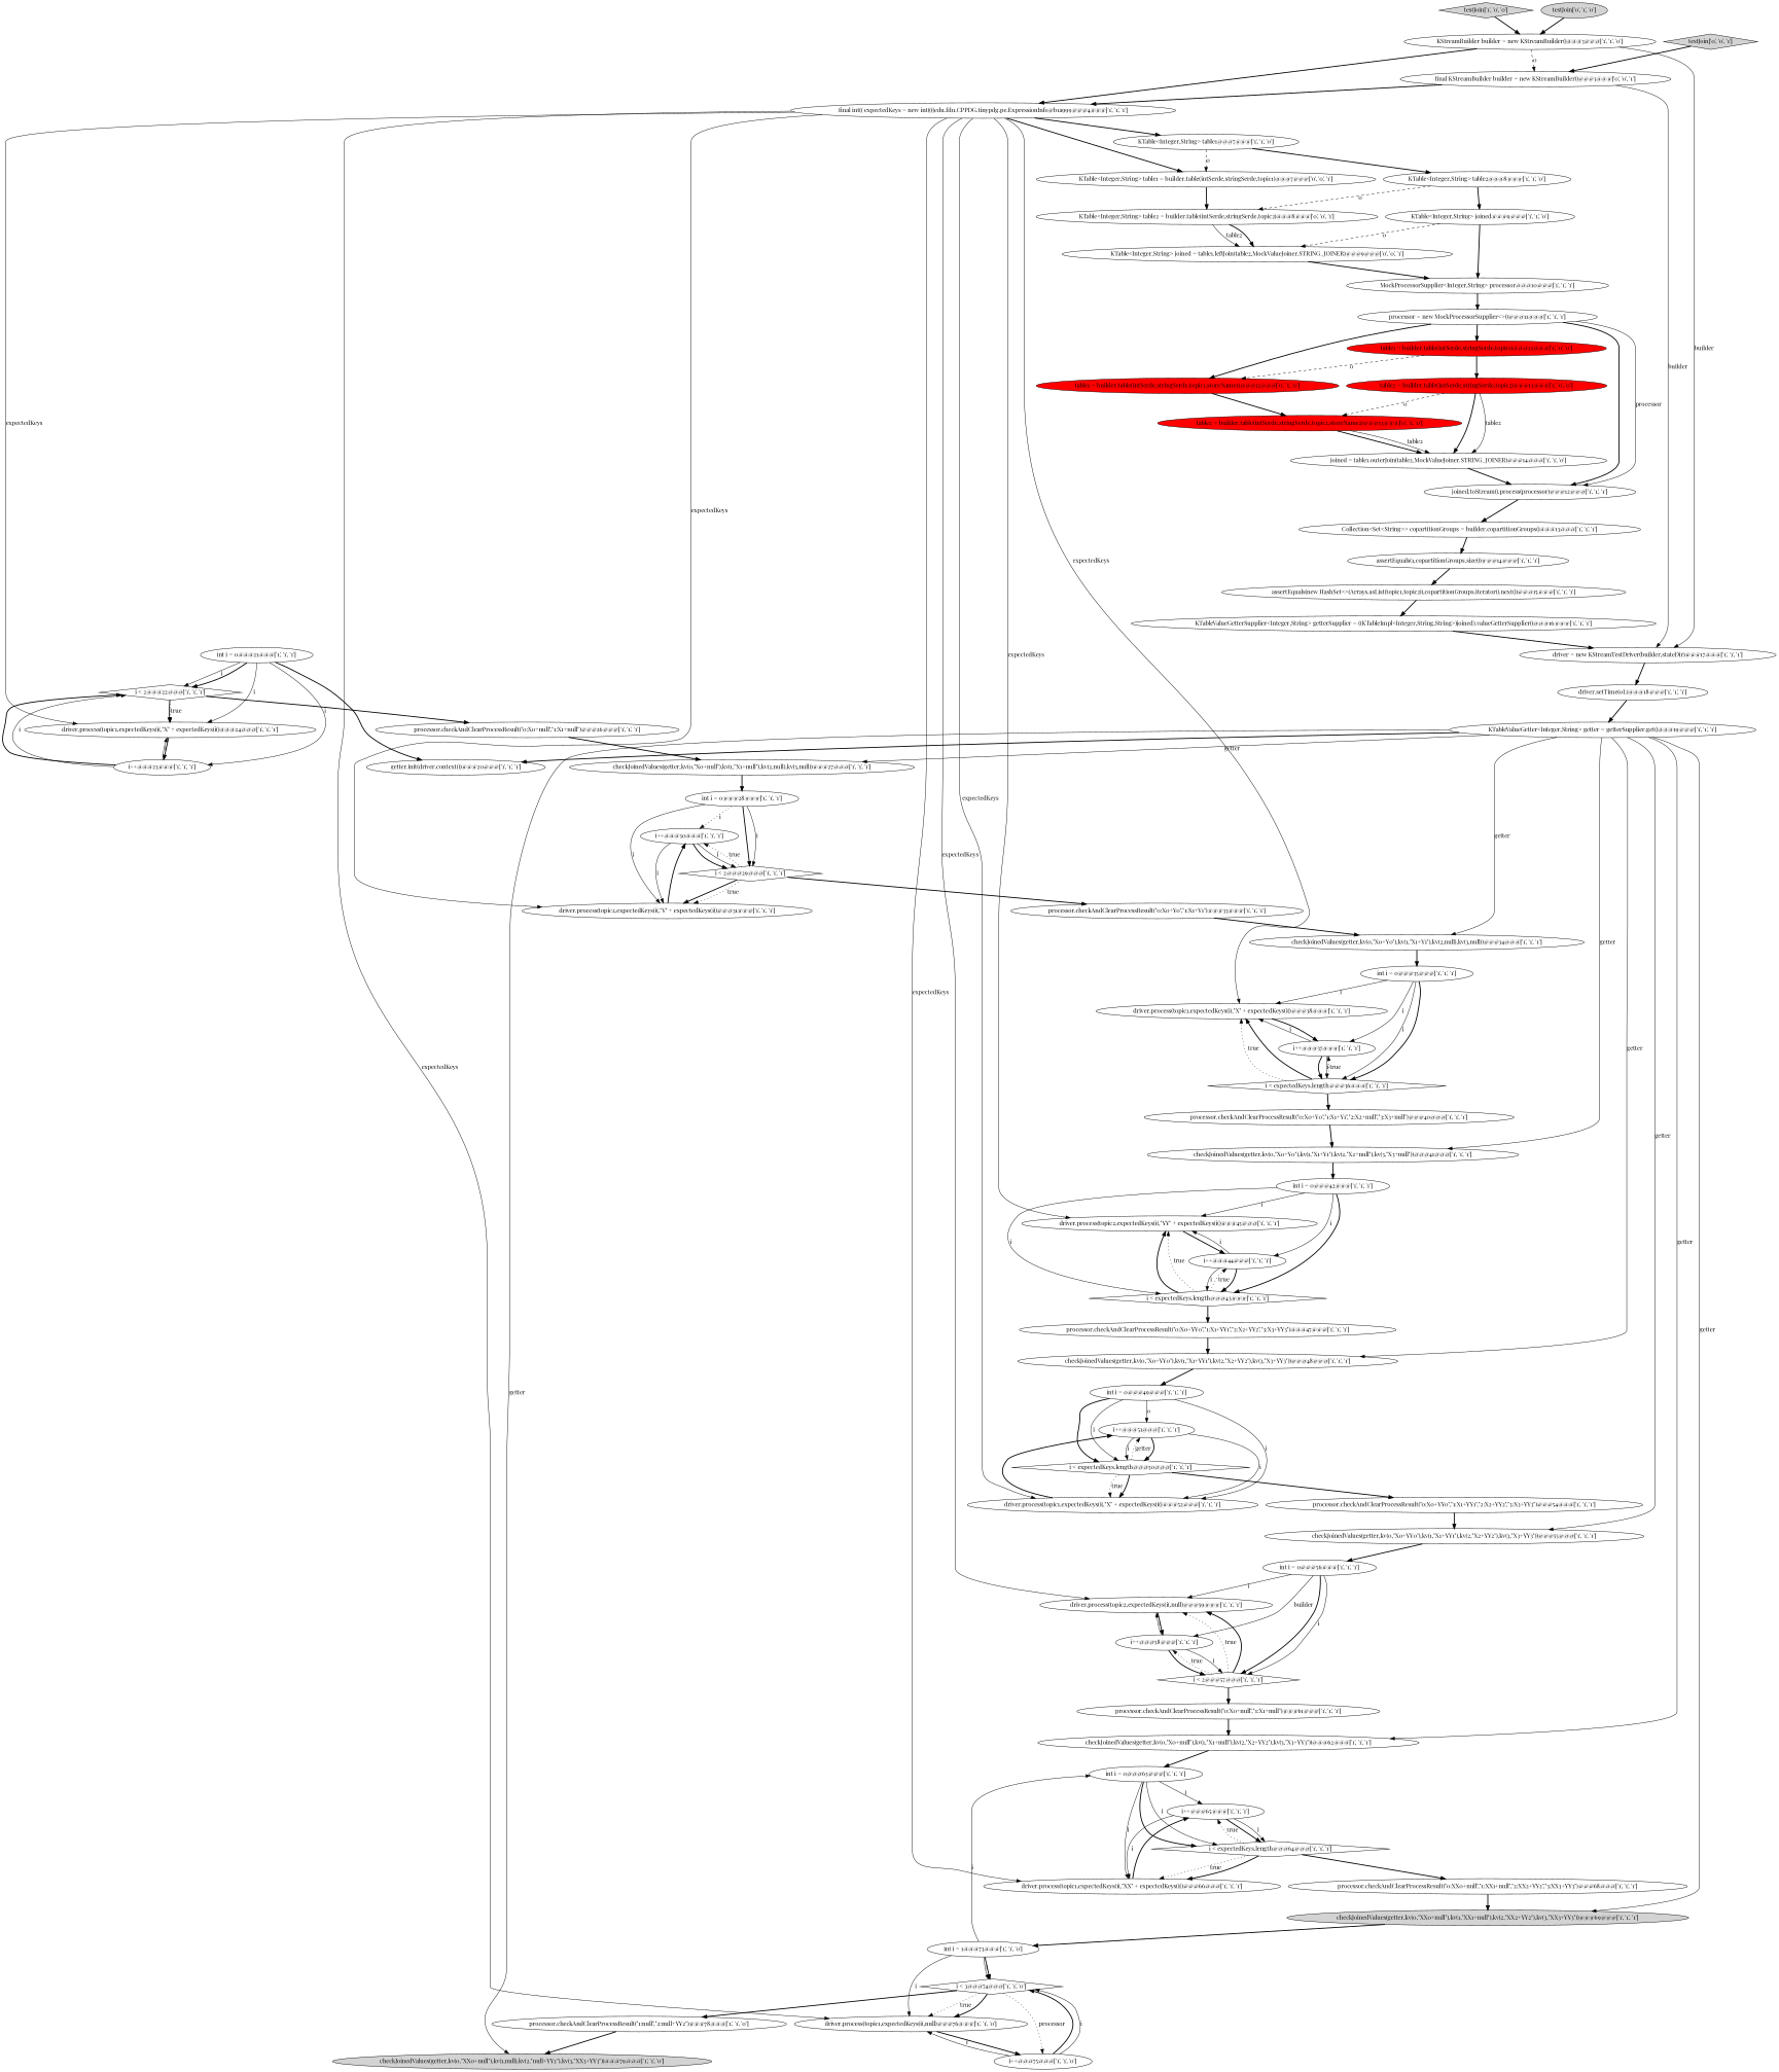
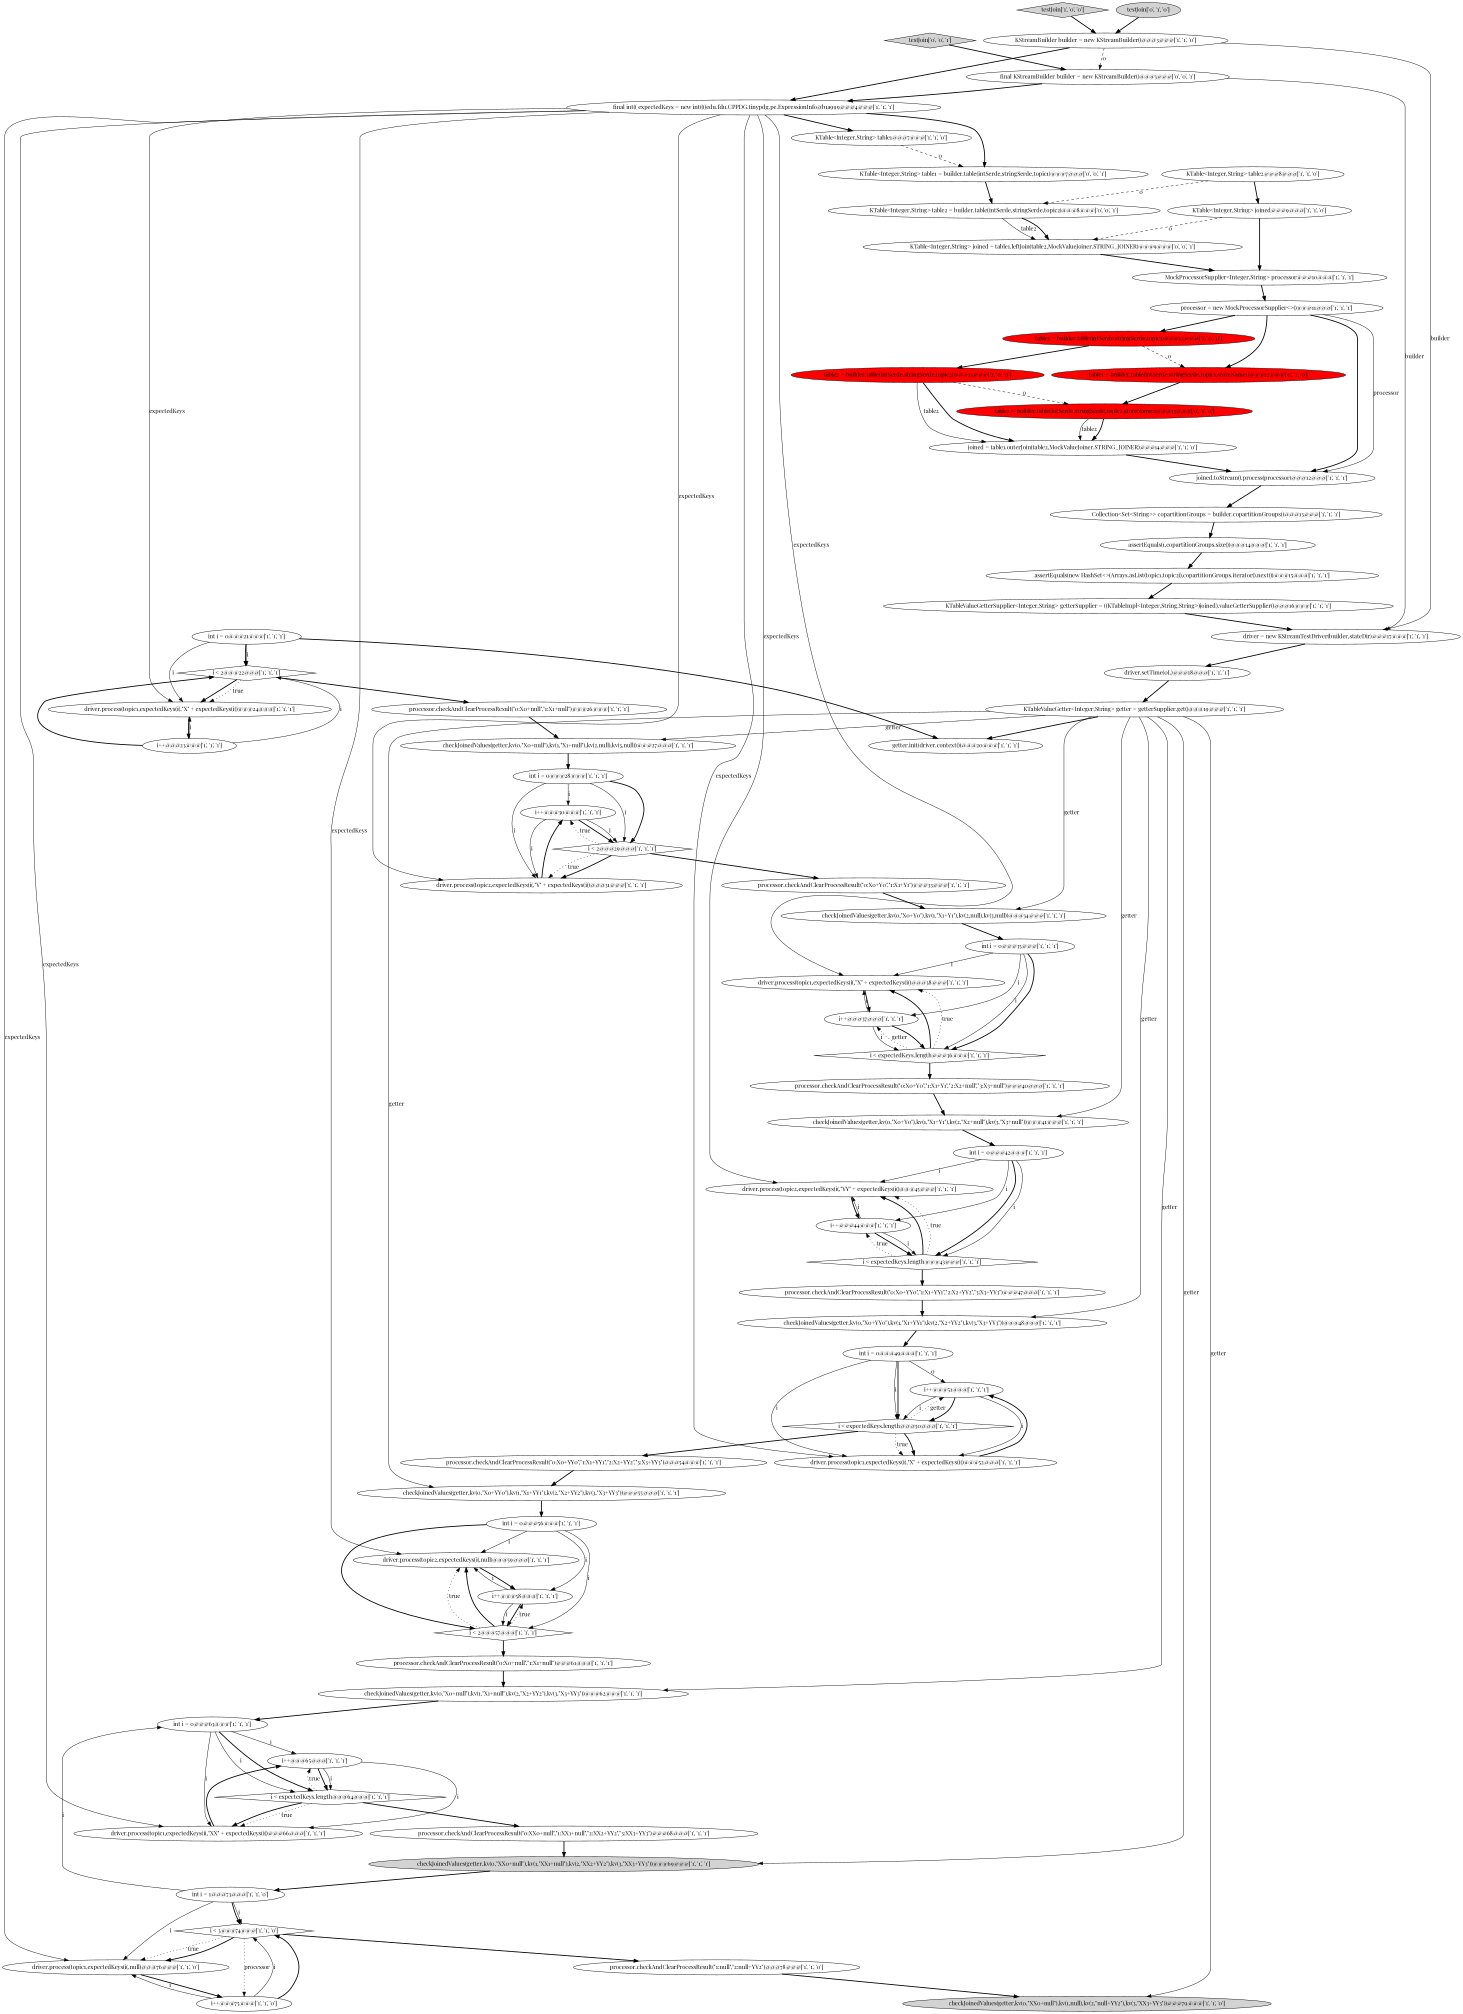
  digraph {
    fontname="Playfair Display"
    node [fillcolor=white fontname="Playfair Display" shape=ellipse style=filled]
    edge [fontname="Playfair Display" style=bold]
    n1 [label="KTable<Integer,String> joined = table1.leftJoin(table2,MockValueJoiner.STRING_JOINER)@@@9@@@['0', '0', '1']"]
    n2 [label="MockProcessorSupplier<Integer,String> processor@@@10@@@['1', '1', '1']"]
    n3 [label="processor = new MockProcessorSupplier<>()@@@11@@@['1', '1', '1']"]
    n4 [label="int i = 0@@@63@@@['1', '1', '1']"]
    n5 [label="i++@@@65@@@['1', '1', '1']"]
    n6 [label="driver.process(topic1,expectedKeys(i(,\"XX\" + expectedKeys(i()@@@66@@@['1', '1', '1']"]
    n7 [label="i < expectedKeys.length@@@64@@@['1', '1', '1']" shape=diamond]
    n8 [label="processor.checkAndClearProcessResult(\"0:XX0+null\",\"1:XX1+null\",\"2:XX2+YY2\",\"3:XX3+YY3\")@@@68@@@['1', '1', '1']"]
    n9 [label="i++@@@30@@@['1', '1', '1']"]
    n10 [label="i < 2@@@29@@@['1', '1', '1']" shape=diamond]
    n11 [label="driver.process(topic2,expectedKeys(i(,\"Y\" + expectedKeys(i()@@@31@@@['1', '1', '1']"]
    n12 [label="processor.checkAndClearProcessResult(\"0:X0+Y0\",\"1:X1+Y1\")@@@33@@@['1', '1', '1']"]
    n13 [label="driver.process(topic1,expectedKeys(i(,null)@@@76@@@['1', '1', '0']"]
    n14 [label="i++@@@75@@@['1', '1', '0']"]
    n15 [label="i < 3@@@74@@@['1', '1', '0']" shape=diamond]
    n16 [label="int i = 0@@@49@@@['1', '1', '1']"]
    n17 [label="i++@@@51@@@['1', '1', '1']"]
    n18 [label="i < expectedKeys.length@@@50@@@['1', '1', '1']" shape=diamond]
    n19 [label="driver.process(topic1,expectedKeys(i(,\"X\" + expectedKeys(i()@@@52@@@['1', '1', '1']"]
    n20 [label="processor.checkAndClearProcessResult(\"0:X0+YY0\",\"1:X1+YY1\",\"2:X2+YY2\",\"3:X3+YY3\")@@@54@@@['1', '1', '1']"]
    n21 [label="getter.init(driver.context())@@@20@@@['1', '1', '1']"]
    n22 [label="int i = 0@@@21@@@['1', '1', '1']"]
    n23 [label="i < 2@@@22@@@['1', '1', '1']" shape=diamond]
    n24 [label="driver.process(topic1,expectedKeys(i(,\"X\" + expectedKeys(i()@@@24@@@['1', '1', '1']"]
    n25 [label="i++@@@23@@@['1', '1', '1']"]
    n26 [label="KStreamBuilder builder = new KStreamBuilder()@@@3@@@['1', '1', '0']"]
    n27 [label="driver = new KStreamTestDriver(builder,stateDir)@@@17@@@['1', '1', '1']"]
    n28 [label="final KStreamBuilder builder = new KStreamBuilder()@@@3@@@['0', '0', '1']"]
    n29 [label="final int(( expectedKeys = new int((((edu.fdu.CPPDG.tinypdg.pe.ExpressionInfo@b1a999@@@4@@@['1', '1', '1']"]
    n30 [label="driver.setTime(0L)@@@18@@@['1', '1', '1']"]
    n31 [label="driver.process(topic2,expectedKeys(i(,\"YY\" + expectedKeys(i()@@@45@@@['1', '1', '1']"]
    n32 [label="driver.process(topic1,expectedKeys(i(,\"X\" + expectedKeys(i()@@@38@@@['1', '1', '1']"]
    n33 [label="KTable<Integer,String> table1 = builder.table(intSerde,stringSerde,topic1)@@@7@@@['0', '0', '1']"]
    n34 [label="KTable<Integer,String> table1@@@7@@@['1', '1', '0']"]
    n35 [label="driver.process(topic2,expectedKeys(i(,null)@@@59@@@['1', '1', '1']"]
    n36 [label="KTableValueGetter<Integer,String> getter = getterSupplier.get()@@@19@@@['1', '1', '1']"]
    n37 [label="i++@@@44@@@['1', '1', '1']"]
    n38 [label="i < expectedKeys.length@@@43@@@['1', '1', '1']" shape=diamond]
    n39 [label="joined.toStream().process(processor)@@@12@@@['1', '1', '1']"]
    n40 [fillcolor=red label="table1 = builder.table(intSerde,stringSerde,topic1,storeName1)@@@12@@@['0', '1', '0']"]
    n41 [fillcolor=red label="table1 = builder.table(intSerde,stringSerde,topic1)@@@12@@@['1', '0', '0']"]
    n42 [label="int i = 0@@@42@@@['1', '1', '1']"]
    n43 [label="processor.checkAndClearProcessResult(\"0:X0+YY0\",\"1:X1+YY1\",\"2:X2+YY2\",\"3:X3+YY3\")@@@47@@@['1', '1', '1']"]
    n44 [label="assertEquals(new HashSet<>(Arrays.asList(topic1,topic2)),copartitionGroups.iterator().next())@@@15@@@['1', '1', '1']"]
    n45 [label="KTableValueGetterSupplier<Integer,String> getterSupplier = ((KTableImpl<Integer,String,String>)joined).valueGetterSupplier()@@@16@@@['1', '1', '1']"]
    n46 [label="processor.checkAndClearProcessResult(\"0:X0+null\",\"1:X1+null\")@@@26@@@['1', '1', '1']"]
    n47 [label="checkJoinedValues(getter,kv(0,\"X0+null\"),kv(1,\"X1+null\"),kv(2,null),kv(3,null))@@@27@@@['1', '1', '1']"]
    n48 [label="joined = table1.outerJoin(table2,MockValueJoiner.STRING_JOINER)@@@14@@@['1', '1', '0']"]
    n49 [label="Collection<Set<String>> copartitionGroups = builder.copartitionGroups()@@@13@@@['1', '1', '1']"]
    n50 [fillcolor=lightgray label="checkJoinedValues(getter,kv(0,\"XX0+null\"),kv(1,\"XX1+null\"),kv(2,\"XX2+YY2\"),kv(3,\"XX3+YY3\"))@@@69@@@['1', '1', '1']"]
    n51 [label="int i = 1@@@73@@@['1', '1', '0']"]
    n52 [label="assertEquals(1,copartitionGroups.size())@@@14@@@['1', '1', '1']"]
    n53 [label="checkJoinedValues(getter,kv(0,\"X0+YY0\"),kv(1,\"X1+YY1\"),kv(2,\"X2+YY2\"),kv(3,\"X3+YY3\"))@@@55@@@['1', '1', '1']"]
    n54 [label="int i = 0@@@56@@@['1', '1', '1']"]
    n55 [fillcolor=lightgray label="testJoin['1', '0', '0']" shape=diamond]
    n56 [label="processor.checkAndClearProcessResult(\"1:null\",\"2:null+YY2\")@@@78@@@['1', '1', '0']"]
    n57 [label="checkJoinedValues(getter,kv(0,\"X0+Y0\"),kv(1,\"X1+Y1\"),kv(2,\"X2+null\"),kv(3,\"X3+null\"))@@@41@@@['1', '1', '1']"]
    n58 [label="i++@@@37@@@['1', '1', '1']"]
    n59 [label="i < expectedKeys.length@@@36@@@['1', '1', '1']" shape=diamond]
    n60 [label="KTable<Integer,String> table2 = builder.table(intSerde,stringSerde,topic2)@@@8@@@['0', '0', '1']"]
    n61 [label="KTable<Integer,String> joined@@@9@@@['1', '1', '0']"]
    n62 [label="processor.checkAndClearProcessResult(\"0:X0+Y0\",\"1:X1+Y1\",\"2:X2+null\",\"3:X3+null\")@@@40@@@['1', '1', '1']"]
    n63 [label="i++@@@58@@@['1', '1', '1']"]
    n64 [label="i < 2@@@57@@@['1', '1', '1']" shape=diamond]
    n65 [label="int i = 0@@@28@@@['1', '1', '1']"]
    n66 [label="checkJoinedValues(getter,kv(0,\"X0+null\"),kv(1,\"X1+null\"),kv(2,\"X2+YY2\"),kv(3,\"X3+YY3\"))@@@62@@@['1', '1', '1']"]
    n67 [label="checkJoinedValues(getter,kv(0,\"X0+Y0\"),kv(1,\"X1+Y1\"),kv(2,null),kv(3,null))@@@34@@@['1', '1', '1']"]
    n68 [label="int i = 0@@@35@@@['1', '1', '1']"]
    n69 [label="KTable<Integer,String> table2@@@8@@@['1', '1', '0']"]
    n70 [fillcolor=lightgray label="checkJoinedValues(getter,kv(0,\"XX0+null\"),kv(1,null),kv(2,\"null+YY2\"),kv(3,\"XX3+YY3\"))@@@79@@@['1', '1', '0']"]
    n71 [label="processor.checkAndClearProcessResult(\"0:X0+null\",\"1:X1+null\")@@@61@@@['1', '1', '1']"]
    n72 [label="checkJoinedValues(getter,kv(0,\"X0+YY0\"),kv(1,\"X1+YY1\"),kv(2,\"X2+YY2\"),kv(3,\"X3+YY3\"))@@@48@@@['1', '1', '1']"]
    n73 [fillcolor=lightgray label="testJoin['0', '1', '0']"]
    n74 [fillcolor=lightgray label="testJoin['0', '0', '1']" shape=diamond]
    n75 [fillcolor=red label="table2 = builder.table(intSerde,stringSerde,topic2,storeName2)@@@13@@@['0', '1', '0']"]
    n76 [fillcolor=red label="table2 = builder.table(intSerde,stringSerde,topic2)@@@13@@@['1', '0', '0']"]
    n1 -> n2
    n2 -> n3
    n3 -> n39
    n3 -> n39 [label=processor style=solid]
    n3 -> n40
    n3 -> n41
    n4 -> n5 [label=i style=solid]
    n4 -> n6 [label=i style=solid]
    n4 -> n7
    n4 -> n7 [label=i style=solid]
    n5 -> n6 [label=i style=solid]
    n5 -> n7
    n5 -> n7 [label=i style=solid]
    n6 -> n5
    n7 -> n5 [label=true style=dotted]
    n7 -> n6 [label=true style=dotted]
    n7 -> n6
    n7 -> n8
    n8 -> n50
    n9 -> n10
    n9 -> n10 [label=i style=solid]
    n9 -> n11 [label=i style=solid]
    n10 -> n9 [label=true style=dotted]
    n10 -> n11
    n10 -> n11 [label=true style=dotted]
    n10 -> n12
    n11 -> n9
    n12 -> n67
    n13 -> n14
    n14 -> n13 [label=i style=solid]
    n14 -> n15
    n14 -> n15 [label=i style=solid]
    n15 -> n13 [label=true style=dotted]
    n15 -> n13
    n15 -> n14 [label=processor style=dotted]
    n15 -> n56
    n16 -> n17 [label=0 style=solid]
    n16 -> n18
    n16 -> n18 [label=i style=solid]
    n16 -> n19 [label=i style=solid]
    n17 -> n18
    n17 -> n18 [label=i style=solid]
    n17 -> n19 [label=i style=solid]
    n18 -> n17 [label=getter style=dotted]
    n18 -> n19
    n18 -> n19 [label=true style=dotted]
    n18 -> n20
    n19 -> n17
    n20 -> n53
    n22 -> n21
    n22 -> n23 [label=i style=solid]
    n22 -> n23
    n22 -> n24 [label=i style=solid]
-   n22 -> n25 [label=i style=solid]
    n23 -> n24
    n23 -> n24 [label=true style=dotted]
    n23 -> n46
    n24 -> n25
    n25 -> n23
    n25 -> n23 [label=i style=solid]
    n25 -> n24 [label=i style=solid]
    n26 -> n27 [label=builder style=solid]
    n26 -> n28 [label=0 style=dashed]
    n26 -> n29
    n27 -> n30
    n28 -> n27 [label=builder style=solid]
    n28 -> n29
    n29 -> n6 [label=expectedKeys style=solid]
    n29 -> n11 [label=expectedKeys style=solid]
    n29 -> n13 [label=expectedKeys style=solid]
    n29 -> n19 [label=expectedKeys style=solid]
    n29 -> n24 [label=expectedKeys style=solid]
    n29 -> n31 [label=expectedKeys style=solid]
    n29 -> n32 [label=expectedKeys style=solid]
    n29 -> n33
    n29 -> n34
    n29 -> n35 [label=expectedKeys style=solid]
    n30 -> n36
    n31 -> n37
    n32 -> n58
    n33 -> n60
    n34 -> n33 [label=0 style=dashed]
-   n34 -> n69
    n35 -> n63
    n36 -> n21
    n36 -> n47 [label=getter style=solid]
    n36 -> n50 [label=getter style=solid]
    n36 -> n53 [label=getter style=solid]
    n36 -> n57 [label=getter style=solid]
    n36 -> n66 [label=getter style=solid]
    n36 -> n67 [label=getter style=solid]
    n36 -> n70 [label=getter style=solid]
    n36 -> n72 [label=getter style=solid]
    n37 -> n31 [label=i style=solid]
    n37 -> n38
    n37 -> n38 [label=i style=solid]
    n38 -> n31
    n38 -> n31 [label=true style=dotted]
    n38 -> n37 [label=true style=dotted]
    n38 -> n43
    n39 -> n49
    n40 -> n75
    n41 -> n40 [label=0 style=dashed]
    n41 -> n76
    n42 -> n31 [label=i style=solid]
    n42 -> n37 [label=i style=solid]
    n42 -> n38
    n42 -> n38 [label=i style=solid]
    n43 -> n72
    n44 -> n45
    n45 -> n27
    n46 -> n47
    n47 -> n65
    n48 -> n39
    n49 -> n52
    n50 -> n51
    n51 -> n4 [label=i style=solid]
    n51 -> n13 [label=i style=solid]
    n51 -> n15 [label=i style=solid]
    n51 -> n15
    n52 -> n44
    n53 -> n54
    n54 -> n35 [label=i style=solid]
-   n54 -> n63 [label=builder style=solid]
+   n54 -> n63 [label=i style=solid]
    n54 -> n64
    n54 -> n64 [label=i style=solid]
    n55 -> n26
    n56 -> n70
    n57 -> n42
    n58 -> n32 [label=i style=solid]
    n58 -> n59
    n58 -> n59 [label=i style=solid]
    n59 -> n32 [label=true style=dotted]
    n59 -> n32
-   n59 -> n58 [label=true style=dotted]
+   n59 -> n58 [label=getter style=dotted]
    n59 -> n62
    n60 -> n1 [label=table2 style=solid]
    n60 -> n1
    n61 -> n1 [label=0 style=dashed]
    n61 -> n2
    n62 -> n57
    n63 -> n35 [label=i style=solid]
    n63 -> n64 [label=i style=solid]
    n63 -> n64
    n64 -> n35 [label=true style=dotted]
    n64 -> n35
    n64 -> n63 [label=true style=dotted]
    n64 -> n71
-   n65 -> n9 [label=i style=dotted]
+   n65 -> n9 [label=i style=solid]
    n65 -> n10
    n65 -> n10 [label=i style=solid]
    n65 -> n11 [label=i style=solid]
    n66 -> n4
    n67 -> n68
    n68 -> n32 [label=i style=solid]
    n68 -> n58 [label=i style=solid]
    n68 -> n59 [label=i style=solid]
    n68 -> n59
    n69 -> n60 [label=0 style=dashed]
    n69 -> n61
    n71 -> n66
    n72 -> n16
    n73 -> n26
    n74 -> n28
    n75 -> n48
    n75 -> n48 [label=table2 style=solid]
    n76 -> n48 [label=table2 style=solid]
    n76 -> n48
    n76 -> n75 [label=0 style=dashed]
  }
